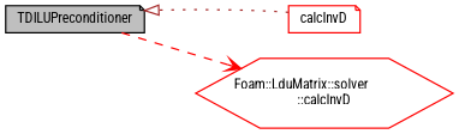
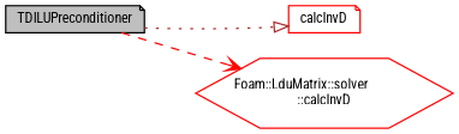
  digraph {
    fontname="Roboto Condensed"
    rankdir=LR
    node [color=red fontname="Roboto Condensed" fontsize=10 shape=note]
    edge [fontname="Roboto Condensed" fontsize=10 labelfontname=FreeSans labelfontsize=10]
    n1 [color=black fillcolor=grey75 fontcolor=black height=0.2 label=TDILUPreconditioner style=filled width=0.4]
    n2 [height=0.2 label=calcInvD width=0.4]
    n3 [height=0.2 label="Foam::LduMatrix::solver\l::calcInvD" shape=hexagon width=0.4]
-   n2 -> n1 [arrowhead=onormal color=brown style=dotted]
+   n1 -> n2 [arrowhead=onormal color=brown style=dotted]
    n1 -> n3 [arrowhead=vee color=red style=dashed]
  }
